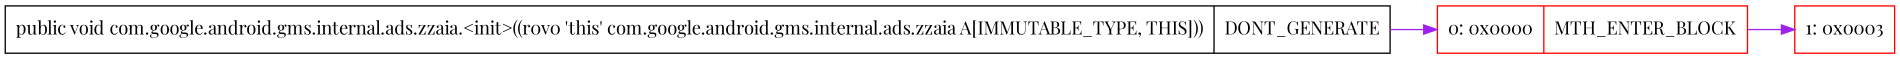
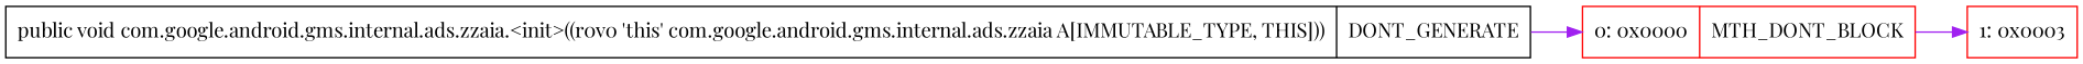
  digraph {
    rankdir=LR
    fontname="Playfair Display"
    node [color=red shape=record fontname="Playfair Display"]
    edge [color=purple arrowhead=normal fontname="Playfair Display"]
-   n1 [label="{0\:\ 0x0000|MTH_ENTER_BLOCK\l}"]
+   n1 [label="{0\:\ 0x0000|MTH_DONT_BLOCK\l}"]
    n2 [label="{1\:\ 0x0003}"]
    n3 [label="{public void com.google.android.gms.internal.ads.zzaia.\<init\>((r0v0 'this' com.google.android.gms.internal.ads.zzaia A[IMMUTABLE_TYPE, THIS]))  | DONT_GENERATE\l}" color=""]
    subgraph cluster_1 {
      label="R(0)"
    }
    n1 -> n2
    n3 -> n1
  }
